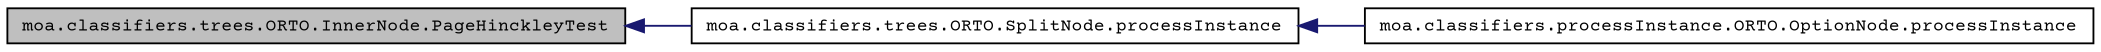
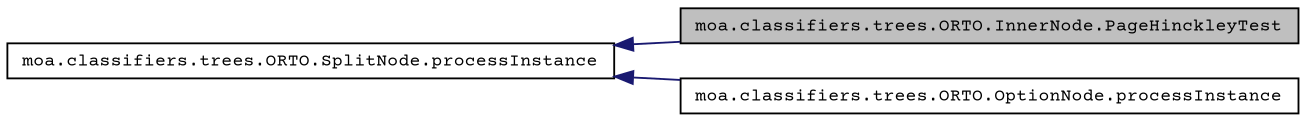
  digraph {
    fontname="Courier Prime"
    rankdir=LR
    node [color=black fillcolor=white fontname="Courier Prime" fontsize=10 shape=record style=filled]
    edge [color=midnightblue dir=back fontname="Courier Prime" fontsize=10 labelfontname=Helvetica labelfontsize=10 style=solid]
    n1 [fillcolor=grey75 fontcolor=black height=0.2 label="moa.classifiers.trees.ORTO.InnerNode.PageHinckleyTest" width=0.4]
    n2 [height=0.2 label="moa.classifiers.trees.ORTO.SplitNode.processInstance" width=0.4]
-   n3 [height=0.2 label="moa.classifiers.processInstance.ORTO.OptionNode.processInstance" width=0.4]
-   n1 -> n2
+   n3 [height=0.2 label="moa.classifiers.trees.ORTO.OptionNode.processInstance" width=0.4]
+   n2 -> n1
    n2 -> n3
  }
